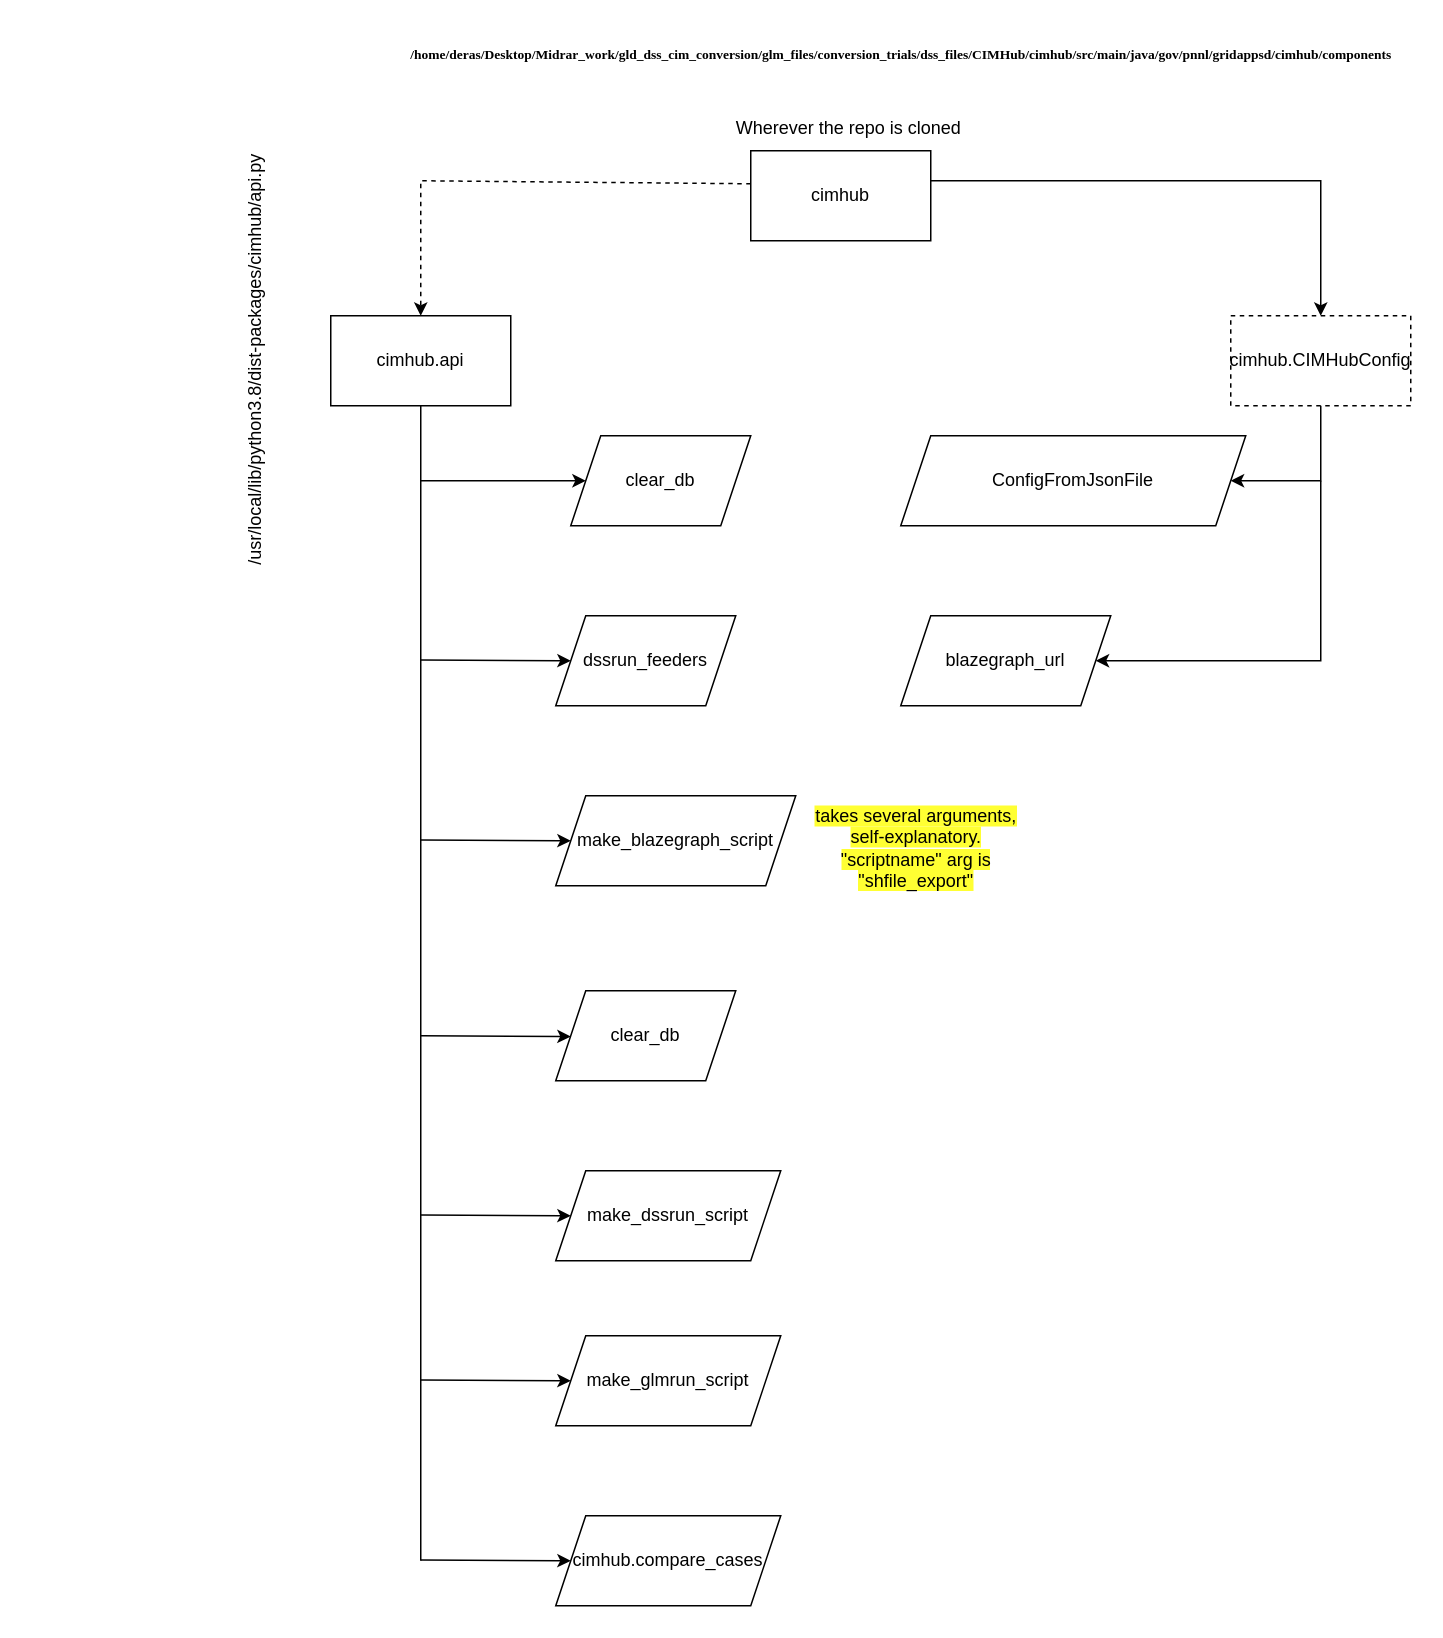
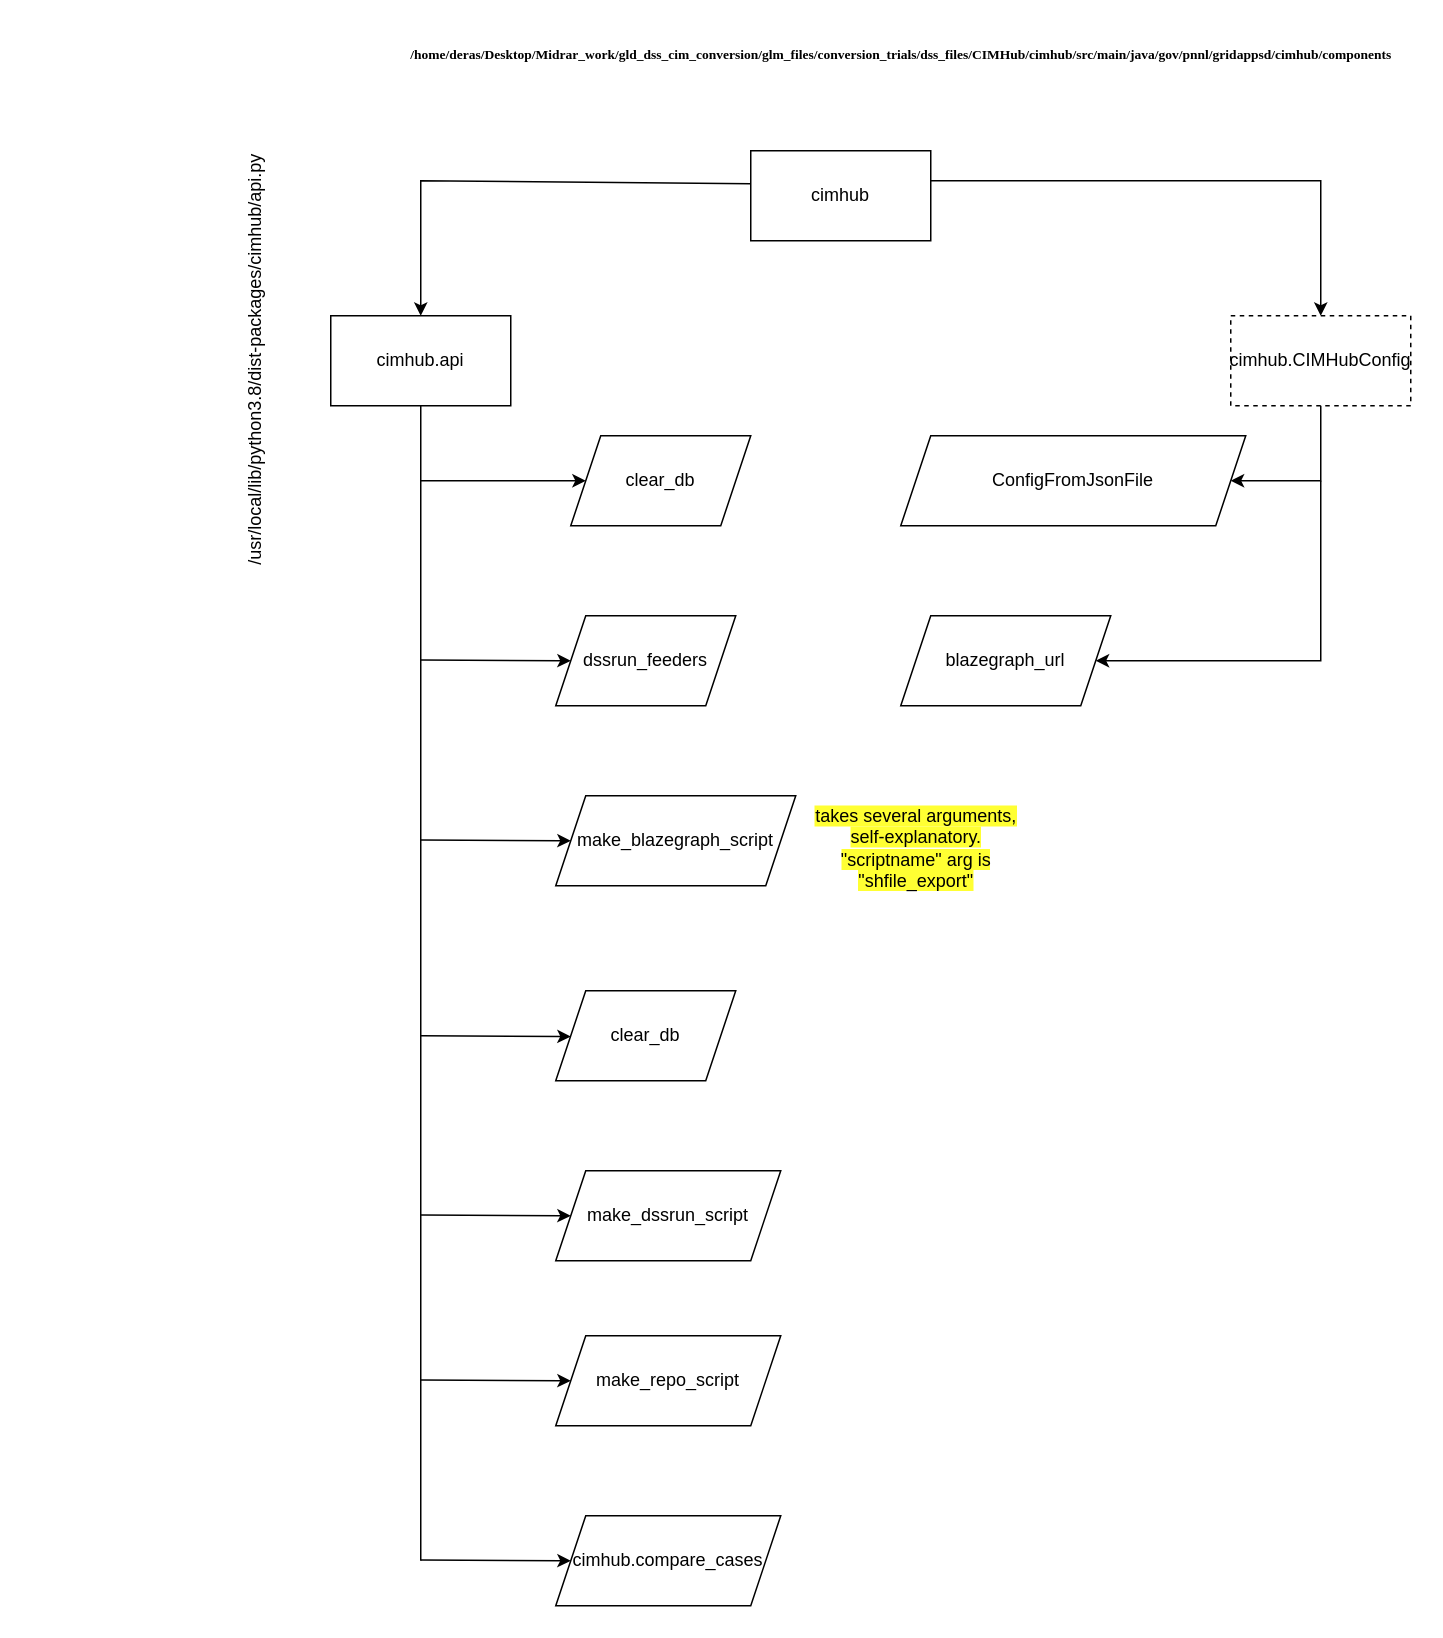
  <mxCell id="0" />
  <mxCell id="1" parent="0" />
  <mxCell id="2" value="cimhub" style="rounded=0;whiteSpace=wrap;html=1;" parent="1" vertex="1"><mxGeometry x="500" y="100" width="120" height="60" as="geometry" /></mxCell>
- <mxCell id="3" value="Wherever the repo is cloned" style="text;html=1;align=center;verticalAlign=middle;resizable=0;points=[];autosize=1;strokeColor=none;fillColor=none;" parent="1" vertex="1"><mxGeometry x="480" y="70" width="170" height="30" as="geometry" /></mxCell>
  <mxCell id="4" value="cimhub.api" style="rounded=0;whiteSpace=wrap;html=1;" parent="1" vertex="1"><mxGeometry x="220" y="210" width="120" height="60" as="geometry" /></mxCell>
  <mxCell id="5" value="/usr/local/lib/python3.8/dist-packages/cimhub/api.py" style="text;html=1;align=center;verticalAlign=middle;resizable=0;points=[];autosize=1;strokeColor=none;fillColor=none;rotation=-90;" parent="1" vertex="1"><mxGeometry x="20" y="225" width="300" height="30" as="geometry" /></mxCell>
- <mxCell id="6" value="" style="endArrow=classic;html=1;rounded=0;exitX=0;exitY=0.367;exitDx=0;exitDy=0;entryX=0.5;entryY=0;entryDx=0;entryDy=0;exitPerimeter=0;dashed=1;" parent="1" source="2" target="4" edge="1"><mxGeometry width="50" height="50" relative="1" as="geometry"><mxPoint x="540" y="500" as="sourcePoint" /><mxPoint x="590" y="450" as="targetPoint" /><Array as="points"><mxPoint x="280" y="120" /></Array></mxGeometry></mxCell>
+ <mxCell id="6" value="" style="endArrow=classic;html=1;rounded=0;exitX=0;exitY=0.367;exitDx=0;exitDy=0;entryX=0.5;entryY=0;entryDx=0;entryDy=0;exitPerimeter=0;" parent="1" source="2" target="4" edge="1"><mxGeometry width="50" height="50" relative="1" as="geometry"><mxPoint x="540" y="500" as="sourcePoint" /><mxPoint x="590" y="450" as="targetPoint" /><Array as="points"><mxPoint x="280" y="120" /></Array></mxGeometry></mxCell>
  <mxCell id="7" value="" style="endArrow=classic;html=1;rounded=0;entryX=0.5;entryY=0;entryDx=0;entryDy=0;" parent="1" target="8" edge="1"><mxGeometry width="50" height="50" relative="1" as="geometry"><mxPoint x="620" y="120" as="sourcePoint" /><mxPoint x="790" y="235" as="targetPoint" /><Array as="points"><mxPoint x="720" y="120" /><mxPoint x="840" y="120" /><mxPoint x="880" y="120" /></Array></mxGeometry></mxCell>
  <mxCell id="8" value="cimhub.CIMHubConfig" style="rounded=0;whiteSpace=wrap;html=1;dashed=1;" parent="1" vertex="1"><mxGeometry x="820" y="210" width="120" height="60" as="geometry" /></mxCell>
  <mxCell id="9" value="" style="endArrow=none;html=1;rounded=0;entryX=0.5;entryY=1;entryDx=0;entryDy=0;" parent="1" target="4" edge="1"><mxGeometry width="50" height="50" relative="1" as="geometry"><mxPoint x="280" y="1040" as="sourcePoint" /><mxPoint x="590" y="450" as="targetPoint" /></mxGeometry></mxCell>
  <mxCell id="10" value="clear_db" style="shape=parallelogram;perimeter=parallelogramPerimeter;whiteSpace=wrap;html=1;fixedSize=1;" parent="1" vertex="1"><mxGeometry x="380" y="290" width="120" height="60" as="geometry" /></mxCell>
  <mxCell id="11" value="" style="endArrow=classic;html=1;rounded=0;entryX=0;entryY=0.5;entryDx=0;entryDy=0;" parent="1" target="10" edge="1"><mxGeometry width="50" height="50" relative="1" as="geometry"><mxPoint x="280" y="320" as="sourcePoint" /><mxPoint x="590" y="450" as="targetPoint" /></mxGeometry></mxCell>
  <mxCell id="12" value="dssrun_feeders" style="shape=parallelogram;perimeter=parallelogramPerimeter;whiteSpace=wrap;html=1;fixedSize=1;" parent="1" vertex="1"><mxGeometry x="370" y="410" width="120" height="60" as="geometry" /></mxCell>
  <mxCell id="13" value="" style="endArrow=classic;html=1;rounded=0;" parent="1" edge="1"><mxGeometry width="50" height="50" relative="1" as="geometry"><mxPoint x="280" y="439.5" as="sourcePoint" /><mxPoint x="380" y="440" as="targetPoint" /></mxGeometry></mxCell>
  <mxCell id="14" value="make_blazegraph_script" style="shape=parallelogram;perimeter=parallelogramPerimeter;whiteSpace=wrap;html=1;fixedSize=1;" parent="1" vertex="1"><mxGeometry x="370" y="530" width="160" height="60" as="geometry" /></mxCell>
  <mxCell id="15" value="clear_db" style="shape=parallelogram;perimeter=parallelogramPerimeter;whiteSpace=wrap;html=1;fixedSize=1;" parent="1" vertex="1"><mxGeometry x="370" y="660" width="120" height="60" as="geometry" /></mxCell>
  <mxCell id="16" value="make_dssrun_script" style="shape=parallelogram;perimeter=parallelogramPerimeter;whiteSpace=wrap;html=1;fixedSize=1;" parent="1" vertex="1"><mxGeometry x="370" y="780" width="150" height="60" as="geometry" /></mxCell>
  <mxCell id="17" value="" style="endArrow=classic;html=1;rounded=0;" parent="1" edge="1"><mxGeometry width="50" height="50" relative="1" as="geometry"><mxPoint x="280" y="559.5" as="sourcePoint" /><mxPoint x="380" y="560" as="targetPoint" /></mxGeometry></mxCell>
  <mxCell id="18" value="" style="endArrow=classic;html=1;rounded=0;" parent="1" edge="1"><mxGeometry width="50" height="50" relative="1" as="geometry"><mxPoint x="280" y="690" as="sourcePoint" /><mxPoint x="380" y="690.5" as="targetPoint" /></mxGeometry></mxCell>
  <mxCell id="19" value="" style="endArrow=classic;html=1;rounded=0;" parent="1" edge="1"><mxGeometry width="50" height="50" relative="1" as="geometry"><mxPoint x="280" y="809.5" as="sourcePoint" /><mxPoint x="380" y="810" as="targetPoint" /></mxGeometry></mxCell>
- <mxCell id="20" value="make_glmrun_script" style="shape=parallelogram;perimeter=parallelogramPerimeter;whiteSpace=wrap;html=1;fixedSize=1;" parent="1" vertex="1"><mxGeometry x="370" y="890" width="150" height="60" as="geometry" /></mxCell>
+ <mxCell id="20" value="make_repo_script" style="shape=parallelogram;perimeter=parallelogramPerimeter;whiteSpace=wrap;html=1;fixedSize=1;" parent="1" vertex="1"><mxGeometry x="370" y="890" width="150" height="60" as="geometry" /></mxCell>
  <mxCell id="21" value="" style="endArrow=classic;html=1;rounded=0;" parent="1" edge="1"><mxGeometry width="50" height="50" relative="1" as="geometry"><mxPoint x="280" y="919.5" as="sourcePoint" /><mxPoint x="380" y="920" as="targetPoint" /></mxGeometry></mxCell>
  <mxCell id="22" value="cimhub.compare_cases" style="shape=parallelogram;perimeter=parallelogramPerimeter;whiteSpace=wrap;html=1;fixedSize=1;" parent="1" vertex="1"><mxGeometry x="370" y="1010" width="150" height="60" as="geometry" /></mxCell>
  <mxCell id="23" value="" style="endArrow=classic;html=1;rounded=0;" parent="1" edge="1"><mxGeometry width="50" height="50" relative="1" as="geometry"><mxPoint x="280" y="1039.5" as="sourcePoint" /><mxPoint x="380" y="1040" as="targetPoint" /></mxGeometry></mxCell>
  <mxCell id="24" value="ConfigFromJsonFile" style="shape=parallelogram;perimeter=parallelogramPerimeter;whiteSpace=wrap;html=1;fixedSize=1;" parent="1" vertex="1"><mxGeometry x="600" y="290" width="230" height="60" as="geometry" /></mxCell>
  <mxCell id="25" value="" style="endArrow=classic;html=1;rounded=0;exitX=0.5;exitY=1;exitDx=0;exitDy=0;entryX=1;entryY=0.5;entryDx=0;entryDy=0;" parent="1" source="8" target="24" edge="1"><mxGeometry width="50" height="50" relative="1" as="geometry"><mxPoint x="840" y="410" as="sourcePoint" /><mxPoint x="890" y="360" as="targetPoint" /><Array as="points"><mxPoint x="880" y="320" /></Array></mxGeometry></mxCell>
  <mxCell id="26" value="blazegraph_url" style="shape=parallelogram;perimeter=parallelogramPerimeter;whiteSpace=wrap;html=1;fixedSize=1;" parent="1" vertex="1"><mxGeometry x="600" y="410" width="140" height="60" as="geometry" /></mxCell>
  <mxCell id="27" value="" style="endArrow=classic;html=1;rounded=0;entryX=1;entryY=0.5;entryDx=0;entryDy=0;" parent="1" edge="1"><mxGeometry width="50" height="50" relative="1" as="geometry"><mxPoint x="880" y="320" as="sourcePoint" /><mxPoint x="730" y="440" as="targetPoint" /><Array as="points"><mxPoint x="880" y="440" /></Array></mxGeometry></mxCell>
  <mxCell id="28" value="&lt;span style=&quot;background-color: rgb(255, 255, 51);&quot;&gt;takes several arguments, &lt;br&gt;self-explanatory.&lt;br&gt; &quot;scriptname&quot; arg is&lt;br&gt; &quot;shfile_export&quot;&lt;/span&gt;" style="text;html=1;align=center;verticalAlign=middle;resizable=0;points=[];autosize=1;strokeColor=none;fillColor=none;" parent="1" vertex="1"><mxGeometry x="530" y="530" width="160" height="70" as="geometry" /></mxCell>
  <mxCell id="29" value="&lt;font face=&quot;Times New Roman&quot;&gt;&lt;b&gt;&lt;font style=&quot;font-size: 9px;&quot;&gt;/home/deras/Desktop/Midrar_work/gld_dss_cim_conversion/glm_files/conversion_trials/dss_files/CIMHub/cimhub/src/main/java/gov/pnnl/gridappsd/cimhub/components&lt;/font&gt;&lt;/b&gt;&lt;/font&gt;" style="text;html=1;align=center;verticalAlign=middle;resizable=0;points=[];autosize=1;strokeColor=none;fillColor=none;" vertex="1" parent="1"><mxGeometry x="260" y="20" width="680" height="30" as="geometry" /></mxCell>
